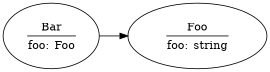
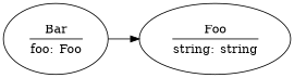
  digraph {
    rankdir=LR
-   n1 [label=<<table border="0" cellborder="0" cellspacing="4"> <tr><td colspan="2" border="1" sides="b">Foo</td></tr> <tr> <td border="0" cellpadding="1" align="left">foo:</td> <td border="0" cellpadding="1" align="left">string</td> </tr> </table>>]
+   n1 [label=<<table border="0" cellborder="0" cellspacing="4"> <tr><td colspan="2" border="1" sides="b">Foo</td></tr> <tr> <td border="0" cellpadding="1" align="left">string:</td> <td border="0" cellpadding="1" align="left">string</td> </tr> </table>>]
    n2 [label=<<table border="0" cellborder="0" cellspacing="4"> <tr><td colspan="2" border="1" sides="b">Bar</td></tr> <tr> <td border="0" cellpadding="1" align="left">foo:</td> <td border="0" cellpadding="1" align="left">Foo</td> </tr> </table>>]
    n2 -> n1
  }
